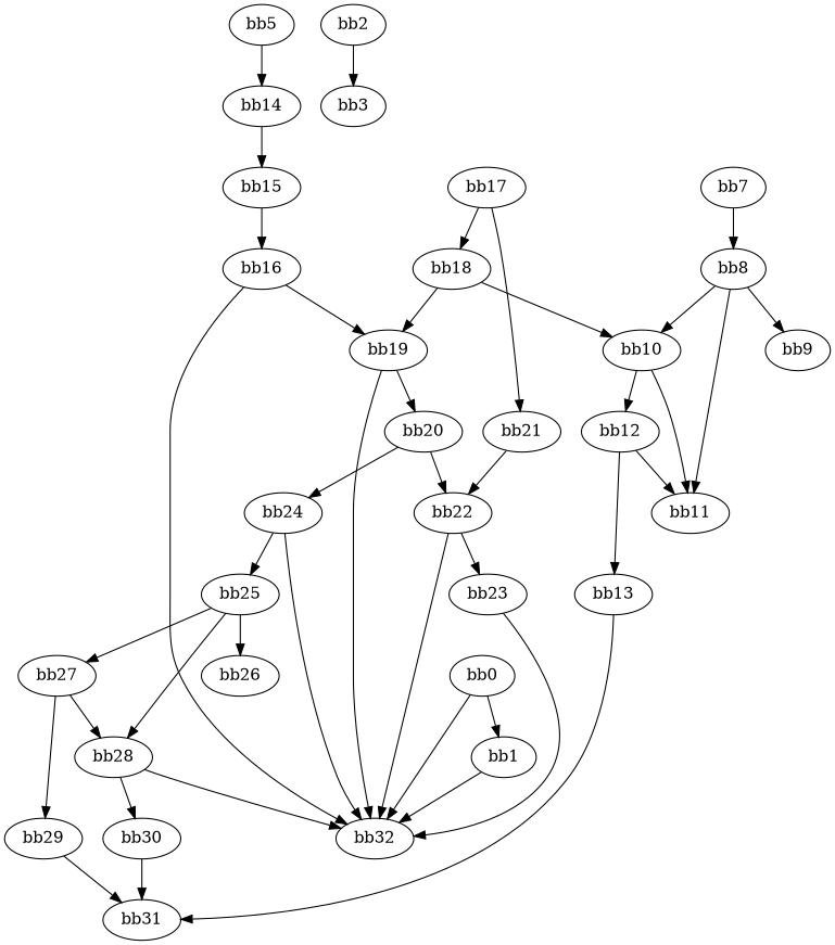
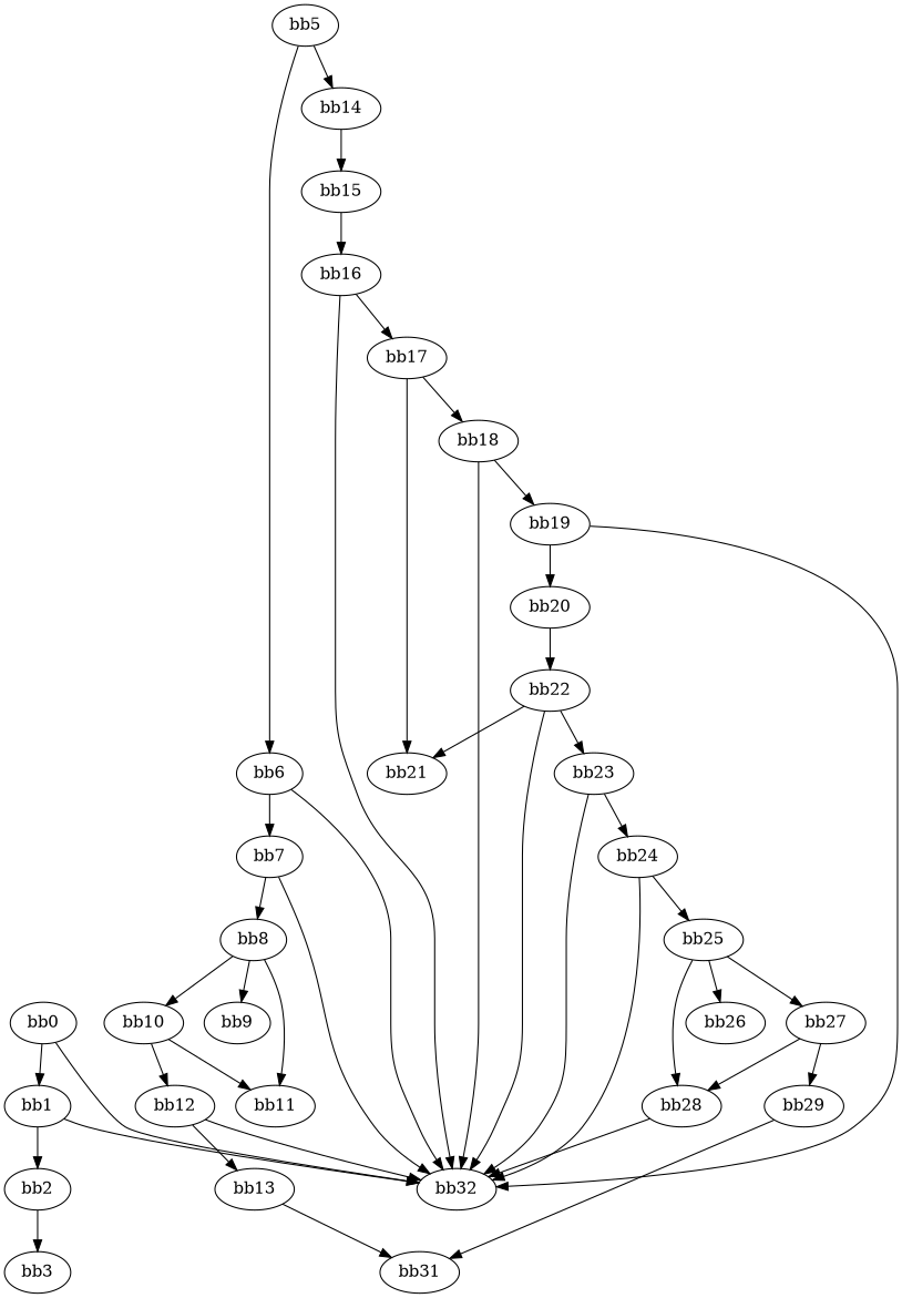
  digraph {
    n1 [label="bb0\l"]
    n2 [label="bb1\l"]
    n3 [label="bb32\l"]
    n4 [label="bb2\l"]
    n5 [label="bb3\l"]
    n6 [label="bb31\l"]
    n7 [label="bb5\l"]
+   n8 [label="bb6\l"]
    n9 [label="bb14\l"]
    n10 [label="bb7\l"]
    n11 [label="bb15\l"]
    n12 [label="bb8\l"]
    n13 [label="bb9\l"]
    n14 [label="bb10\l"]
    n15 [label="bb11\l"]
    n16 [label="bb12\l"]
    n17 [label="bb13\l"]
    n18 [label="bb16\l"]
    n19 [label="bb17\l"]
    n20 [label="bb18\l"]
    n21 [label="bb21\l"]
    n22 [label="bb19\l"]
    n23 [label="bb22\l"]
    n24 [label="bb20\l"]
    n25 [label="bb23\l"]
    n26 [label="bb24\l"]
    n27 [label="bb25\l"]
    n28 [label="bb26\l"]
    n29 [label="bb27\l"]
    n30 [label="bb28\l"]
    n31 [label="bb29\l"]
-   n32 [label="bb30\l"]
    n1 -> n2
    n1 -> n3
    n2 -> n3
+   n2 -> n4
    n4 -> n5
+   n7 -> n8
    n7 -> n9
+   n8 -> n3
+   n8 -> n10
    n9 -> n11
+   n10 -> n3
    n10 -> n12
    n11 -> n18
    n12 -> n13
    n12 -> n14
    n12 -> n15
    n14 -> n15
    n14 -> n16
-   n16 -> n15
+   n16 -> n3
    n16 -> n17
    n17 -> n6
    n18 -> n3
-   n18 -> n22
+   n18 -> n19
    n19 -> n20
    n19 -> n21
-   n20 -> n14
+   n20 -> n3
    n20 -> n22
-   n21 -> n23
+   n23 -> n21
    n22 -> n3
    n22 -> n24
    n23 -> n3
    n23 -> n25
    n24 -> n23
    n25 -> n3
-   n24 -> n26
+   n25 -> n26
    n26 -> n3
    n26 -> n27
    n27 -> n28
    n27 -> n29
    n27 -> n30
    n29 -> n30
    n29 -> n31
    n30 -> n3
-   n30 -> n32
    n31 -> n6
-   n32 -> n6
  }
